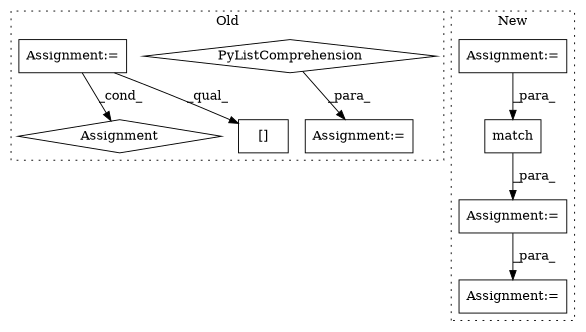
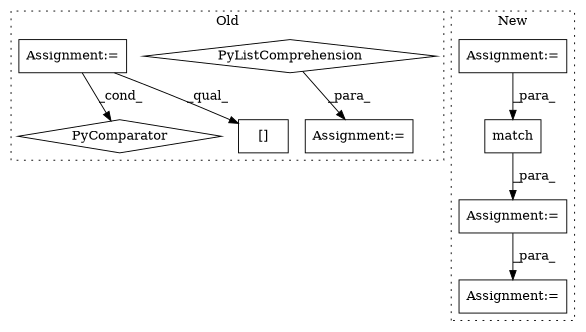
  digraph {
    node [a=7 l=1 shape=box]
    n1 [a=109 l=166 label=PyListComprehension s=3420 shape=diamond]
-   n2 [a=113 l=85 label=Assignment s=3493 shape=diamond]
+   n2 [a=113 l=85 label=PyComparator s=3493 shape=diamond]
    n3 [label="Assignment:=" s=3205]
    n4 [l=14 label="Assignment:=" s=3406]
    n5 [a=2 l="7,1" label="[]" s="3420,3428"]
    n6 [a=32 l="6,1" label=match s="3541,3562"]
    n7 [label="Assignment:=" s=3345]
    n8 [label="Assignment:=" s=3588]
    n9 [label="Assignment:=" s=3540]
    subgraph cluster_1 {
      label=Old
      style=dotted
      n1
      n2
      n3
      n4
      n5
    }
    subgraph cluster_2 {
      label=New
      style=dotted
      n6
      n7
      n8
      n9
    }
    n1 -> n4 [label=_para_]
    n3 -> n2 [label=_cond_]
    n3 -> n5 [label=_qual_]
    n6 -> n9 [label=_para_]
    n7 -> n6 [label=_para_]
    n9 -> n8 [label=_para_]
  }
